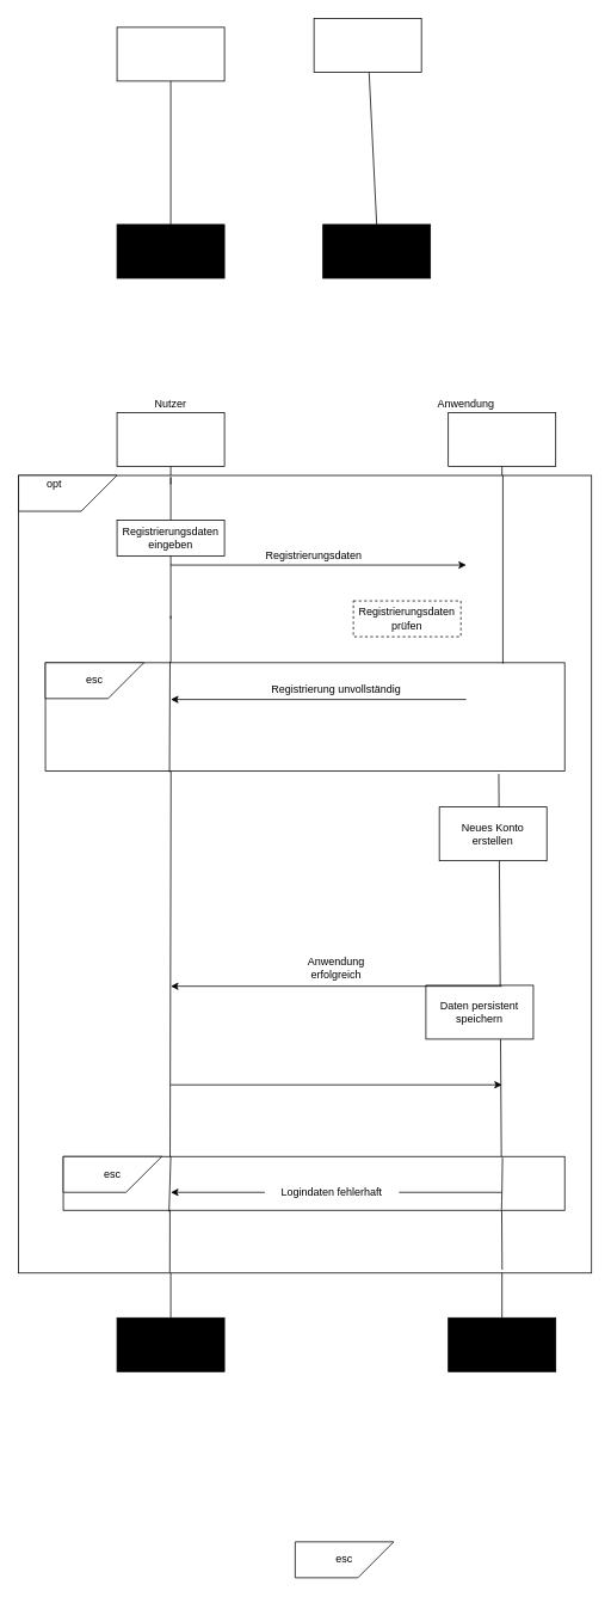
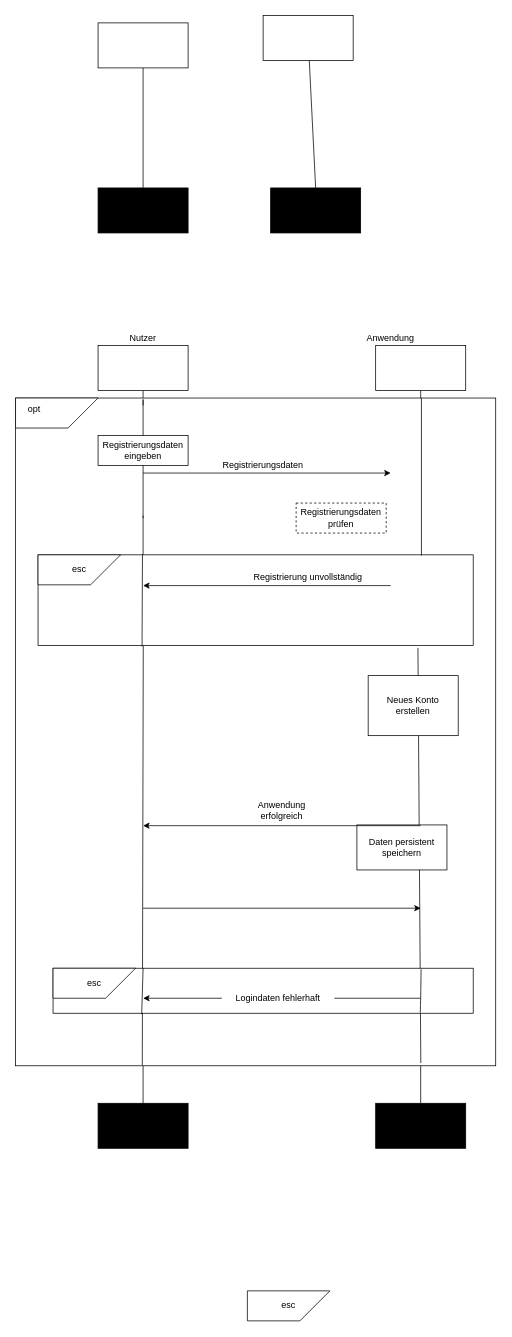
  <mxCell id="0" />
  <mxCell id="1" parent="0" />
  <mxCell id="2" value="" style="endArrow=none;html=1;entryX=0.5;entryY=1;entryDx=0;entryDy=0;exitX=0.5;exitY=0;exitDx=0;exitDy=0;" edge="1" parent="1" source="4" target="3"><mxGeometry width="50" height="50" relative="1" as="geometry"><mxPoint x="190" y="670" as="sourcePoint" /><mxPoint x="210" y="580" as="targetPoint" /></mxGeometry></mxCell>
  <mxCell id="3" value="" style="rounded=0;whiteSpace=wrap;html=1;" vertex="1" parent="1"><mxGeometry x="130" y="460" width="120" height="60" as="geometry" /></mxCell>
  <mxCell id="4" value="" style="rounded=0;whiteSpace=wrap;html=1;fillColor=#000000;" vertex="1" parent="1"><mxGeometry x="130" y="1470" width="120" height="60" as="geometry" /></mxCell>
  <mxCell id="5" value="" style="endArrow=none;html=1;entryX=0.5;entryY=1;entryDx=0;entryDy=0;exitX=0.5;exitY=0;exitDx=0;exitDy=0;" edge="1" parent="1" source="7" target="6"><mxGeometry width="50" height="50" relative="1" as="geometry"><mxPoint x="350" y="670" as="sourcePoint" /><mxPoint x="370" y="580" as="targetPoint" /></mxGeometry></mxCell>
  <mxCell id="6" value="" style="rounded=0;whiteSpace=wrap;html=1;" vertex="1" parent="1"><mxGeometry x="500" y="460" width="120" height="60" as="geometry" /></mxCell>
  <mxCell id="7" value="" style="rounded=0;whiteSpace=wrap;html=1;fillColor=#000000;" vertex="1" parent="1"><mxGeometry x="500" y="1470" width="120" height="60" as="geometry" /></mxCell>
  <mxCell id="8" value="" style="endArrow=none;html=1;entryX=0.5;entryY=1;entryDx=0;entryDy=0;exitX=0.5;exitY=0;exitDx=0;exitDy=0;" edge="1" parent="1" source="10" target="9"><mxGeometry width="50" height="50" relative="1" as="geometry"><mxPoint x="190" y="240" as="sourcePoint" /><mxPoint x="210" y="150" as="targetPoint" /></mxGeometry></mxCell>
  <mxCell id="9" value="" style="rounded=0;whiteSpace=wrap;html=1;" vertex="1" parent="1"><mxGeometry x="130" y="30" width="120" height="60" as="geometry" /></mxCell>
  <mxCell id="10" value="" style="rounded=0;whiteSpace=wrap;html=1;fillColor=#000000;" vertex="1" parent="1"><mxGeometry x="130" y="250" width="120" height="60" as="geometry" /></mxCell>
  <mxCell id="11" value="" style="endArrow=none;html=1;exitX=0.5;exitY=0;exitDx=0;exitDy=0;" edge="1" parent="1" source="13" target="12"><mxGeometry width="50" height="50" relative="1" as="geometry"><mxPoint x="410" y="230" as="sourcePoint" /><mxPoint x="430" y="140" as="targetPoint" /></mxGeometry></mxCell>
  <mxCell id="12" value="" style="rounded=0;whiteSpace=wrap;html=1;" vertex="1" parent="1"><mxGeometry x="350" y="20" width="120" height="60" as="geometry" /></mxCell>
  <mxCell id="13" value="" style="rounded=0;whiteSpace=wrap;html=1;fillColor=#000000;" vertex="1" parent="1"><mxGeometry x="360" y="250" width="120" height="60" as="geometry" /></mxCell>
  <mxCell id="14" value="Nutzer&lt;span style=&quot;color: rgba(0 , 0 , 0 , 0) ; font-family: monospace ; font-size: 0px&quot;&gt;%3CmxGraphModel%3E%3Croot%3E%3CmxCell%20id%3D%220%22%2F%3E%3CmxCell%20id%3D%221%22%20parent%3D%220%22%2F%3E%3CmxCell%20id%3D%222%22%20value%3D%22%22%20style%3D%22endArrow%3Dnone%3Bhtml%3D1%3BentryX%3D0.5%3BentryY%3D1%3BentryDx%3D0%3BentryDy%3D0%3BexitX%3D0.5%3BexitY%3D0%3BexitDx%3D0%3BexitDy%3D0%3B%22%20edge%3D%221%22%20source%3D%224%22%20target%3D%223%22%20parent%3D%221%22%3E%3CmxGeometry%20width%3D%2250%22%20height%3D%2250%22%20relative%3D%221%22%20as%3D%22geometry%22%3E%3CmxPoint%20x%3D%22170%22%20y%3D%22430%22%20as%3D%22sourcePoint%22%2F%3E%3CmxPoint%20x%3D%22190%22%20y%3D%22340%22%20as%3D%22targetPoint%22%2F%3E%3C%2FmxGeometry%3E%3C%2FmxCell%3E%3CmxCell%20id%3D%223%22%20value%3D%22%22%20style%3D%22rounded%3D0%3BwhiteSpace%3Dwrap%3Bhtml%3D1%3B%22%20vertex%3D%221%22%20parent%3D%221%22%3E%3CmxGeometry%20x%3D%22110%22%20y%3D%22220%22%20width%3D%22120%22%20height%3D%2260%22%20as%3D%22geometry%22%2F%3E%3C%2FmxCell%3E%3CmxCell%20id%3D%224%22%20value%3D%22%22%20style%3D%22rounded%3D0%3BwhiteSpace%3Dwrap%3Bhtml%3D1%3BfillColor%3D%23000000%3B%22%20vertex%3D%221%22%20parent%3D%221%22%3E%3CmxGeometry%20x%3D%22110%22%20y%3D%22440%22%20width%3D%22120%22%20height%3D%2260%22%20as%3D%22geometry%22%2F%3E%3C%2FmxCell%3E%3C%2Froot%3E%3C%2FmxGraphModel%3E&lt;/span&gt;" style="text;html=1;strokeColor=none;fillColor=none;align=center;verticalAlign=middle;whiteSpace=wrap;rounded=0;" vertex="1" parent="1"><mxGeometry x="170" y="440" width="40" height="20" as="geometry" /></mxCell>
  <mxCell id="15" value="Anwendung" style="text;html=1;strokeColor=none;fillColor=none;align=center;verticalAlign=middle;whiteSpace=wrap;rounded=0;" vertex="1" parent="1"><mxGeometry x="500" y="440" width="40" height="20" as="geometry" /></mxCell>
  <mxCell id="16" value="" style="rounded=0;whiteSpace=wrap;html=1;" vertex="1" parent="1"><mxGeometry x="20" y="530" width="640" height="890" as="geometry" /></mxCell>
  <mxCell id="17" value="" style="shape=card;whiteSpace=wrap;html=1;direction=west;size=60;" vertex="1" parent="1"><mxGeometry x="20" y="530" width="110" height="40" as="geometry" /></mxCell>
- <mxCell id="18" value="opt" style="text;html=1;strokeColor=none;fillColor=none;align=center;verticalAlign=middle;whiteSpace=wrap;rounded=0;" vertex="1" parent="1"><mxGeometry x="40" y="530" width="40" height="20" as="geometry" /></mxCell>
+ <mxCell id="18" value="opt" style="text;html=1;strokeColor=none;fillColor=none;align=center;verticalAlign=middle;whiteSpace=wrap;rounded=0;" vertex="1" parent="1"><mxGeometry x="25" y="535" width="40" height="20" as="geometry" /></mxCell>
  <mxCell id="19" value="" style="endArrow=none;html=1;startArrow=none;" edge="1" parent="1" source="20"><mxGeometry width="50" height="50" relative="1" as="geometry"><mxPoint x="190" y="720" as="sourcePoint" /><mxPoint x="190" y="540" as="targetPoint" /><Array as="points"><mxPoint x="190" y="540" /><mxPoint x="190" y="530" /></Array></mxGeometry></mxCell>
  <mxCell id="20" value="Registrierungsdaten eingeben" style="rounded=0;whiteSpace=wrap;html=1;" vertex="1" parent="1"><mxGeometry x="130" y="580" width="120" height="40" as="geometry" /></mxCell>
  <mxCell id="21" value="" style="endArrow=classic;html=1;" edge="1" parent="1"><mxGeometry width="50" height="50" relative="1" as="geometry"><mxPoint x="190" y="630" as="sourcePoint" /><mxPoint x="520" y="630" as="targetPoint" /></mxGeometry></mxCell>
  <mxCell id="22" value="Registrierungsdaten prüfen" style="rounded=0;whiteSpace=wrap;html=1;dashed=1;" vertex="1" parent="1"><mxGeometry x="394" y="670" width="120" height="40" as="geometry" /></mxCell>
  <mxCell id="23" value="" style="endArrow=none;html=1;" edge="1" parent="1"><mxGeometry width="50" height="50" relative="1" as="geometry"><mxPoint x="190" y="690" as="sourcePoint" /><mxPoint x="190" y="620" as="targetPoint" /></mxGeometry></mxCell>
  <mxCell id="24" value="Registrierungsdaten" style="text;html=1;strokeColor=none;fillColor=none;align=center;verticalAlign=middle;whiteSpace=wrap;rounded=0;" vertex="1" parent="1"><mxGeometry x="330" y="610" width="40" height="20" as="geometry" /></mxCell>
  <mxCell id="25" value="alt" style="text;html=1;strokeColor=none;fillColor=none;align=center;verticalAlign=middle;whiteSpace=wrap;rounded=0;" vertex="1" parent="1"><mxGeometry x="70" y="820" width="40" height="20" as="geometry" /></mxCell>
  <mxCell id="26" value="" style="endArrow=none;html=1;entryX=0.2;entryY=-0.008;entryDx=0;entryDy=0;entryPerimeter=0;" edge="1" parent="1"><mxGeometry width="50" height="50" relative="1" as="geometry"><mxPoint x="190" y="760" as="sourcePoint" /><mxPoint x="190" y="686.72" as="targetPoint" /></mxGeometry></mxCell>
  <mxCell id="27" value="" style="rounded=0;whiteSpace=wrap;html=1;" vertex="1" parent="1"><mxGeometry x="50" y="739" width="580" height="121" as="geometry" /></mxCell>
  <mxCell id="28" value="esc" style="shape=card;whiteSpace=wrap;html=1;direction=west;size=60;" vertex="1" parent="1"><mxGeometry x="50" y="739" width="110" height="40" as="geometry" /></mxCell>
  <mxCell id="29" value="" style="endArrow=none;html=1;entryX=0.239;entryY=1.008;entryDx=0;entryDy=0;entryPerimeter=0;exitX=0.24;exitY=-0.006;exitDx=0;exitDy=0;exitPerimeter=0;" edge="1" parent="1" source="27" target="27"><mxGeometry width="50" height="50" relative="1" as="geometry"><mxPoint x="189" y="730" as="sourcePoint" /><mxPoint x="280" y="780" as="targetPoint" /></mxGeometry></mxCell>
  <mxCell id="30" value="" style="endArrow=classic;html=1;" edge="1" parent="1"><mxGeometry width="50" height="50" relative="1" as="geometry"><mxPoint x="520" y="780" as="sourcePoint" /><mxPoint x="190" y="780" as="targetPoint" /></mxGeometry></mxCell>
- <mxCell id="31" value="Registrierung unvollständig" style="text;html=1;strokeColor=none;fillColor=none;align=center;verticalAlign=middle;whiteSpace=wrap;rounded=0;" vertex="1" parent="1"><mxGeometry x="290" y="759" width="170" height="20" as="geometry" /></mxCell>
+ <mxCell id="31" value="Registrierung unvollständig" style="text;html=1;strokeColor=none;fillColor=none;align=center;verticalAlign=middle;whiteSpace=wrap;rounded=0;" vertex="1" parent="1"><mxGeometry x="325" y="759" width="170" height="20" as="geometry" /></mxCell>
  <mxCell id="32" value="" style="endArrow=none;html=1;entryX=0.844;entryY=0.996;entryDx=0;entryDy=0;entryPerimeter=0;exitX=0.873;exitY=1.025;exitDx=0;exitDy=0;exitPerimeter=0;" edge="1" parent="1" source="27" target="16"><mxGeometry width="50" height="50" relative="1" as="geometry"><mxPoint x="500" y="1490" as="sourcePoint" /><mxPoint x="550" y="1440" as="targetPoint" /></mxGeometry></mxCell>
  <mxCell id="33" value="" style="endArrow=none;html=1;" edge="1" parent="1"><mxGeometry width="50" height="50" relative="1" as="geometry"><mxPoint x="561" y="740" as="sourcePoint" /><mxPoint x="561" y="530" as="targetPoint" /></mxGeometry></mxCell>
- <mxCell id="34" value="Neues Konto erstellen" style="rounded=0;whiteSpace=wrap;html=1;" vertex="1" parent="1"><mxGeometry x="490" y="900" width="120" height="60" as="geometry" /></mxCell>
+ <mxCell id="34" value="Neues Konto erstellen" style="rounded=0;whiteSpace=wrap;html=1;" vertex="1" parent="1"><mxGeometry x="490" y="900" width="120" height="80" as="geometry" /></mxCell>
  <mxCell id="35" value="Daten persistent speichern" style="rounded=0;whiteSpace=wrap;html=1;" vertex="1" parent="1"><mxGeometry x="475" y="1099" width="120" height="60" as="geometry" /></mxCell>
  <mxCell id="36" value="" style="endArrow=none;html=1;entryX=0.266;entryY=0.371;entryDx=0;entryDy=0;entryPerimeter=0;exitX=0.264;exitY=0.999;exitDx=0;exitDy=0;exitPerimeter=0;" edge="1" parent="1" source="16" target="16"><mxGeometry width="50" height="50" relative="1" as="geometry"><mxPoint x="150" y="1050" as="sourcePoint" /><mxPoint x="200" y="1000" as="targetPoint" /></mxGeometry></mxCell>
  <mxCell id="37" value="" style="endArrow=classic;html=1;" edge="1" parent="1"><mxGeometry width="50" height="50" relative="1" as="geometry"><mxPoint x="560" y="1100" as="sourcePoint" /><mxPoint x="190" y="1100" as="targetPoint" /></mxGeometry></mxCell>
  <mxCell id="38" value="Anwendung erfolgreich" style="text;html=1;strokeColor=none;fillColor=none;align=center;verticalAlign=middle;whiteSpace=wrap;rounded=0;" vertex="1" parent="1"><mxGeometry x="355" y="1070" width="40" height="20" as="geometry" /></mxCell>
  <mxCell id="39" value="" style="endArrow=classic;html=1;" edge="1" parent="1"><mxGeometry width="50" height="50" relative="1" as="geometry"><mxPoint x="190" y="1210" as="sourcePoint" /><mxPoint x="560" y="1210" as="targetPoint" /></mxGeometry></mxCell>
  <mxCell id="40" value="" style="rounded=0;whiteSpace=wrap;html=1;" vertex="1" parent="1"><mxGeometry x="70" y="1290" width="560" height="60" as="geometry" /></mxCell>
  <mxCell id="41" value="esc" style="shape=card;whiteSpace=wrap;html=1;direction=west;size=60;" vertex="1" parent="1"><mxGeometry x="70" y="1290" width="110" height="40" as="geometry" /></mxCell>
  <mxCell id="42" value="" style="endArrow=none;html=1;exitX=0.211;exitY=1.022;exitDx=0;exitDy=0;exitPerimeter=0;" edge="1" parent="1" source="40"><mxGeometry width="50" height="50" relative="1" as="geometry"><mxPoint x="170" y="1350" as="sourcePoint" /><mxPoint x="190" y="1290" as="targetPoint" /></mxGeometry></mxCell>
  <mxCell id="43" value="" style="endArrow=none;html=1;exitX=0.874;exitY=0.989;exitDx=0;exitDy=0;exitPerimeter=0;entryX=0.876;entryY=0.022;entryDx=0;entryDy=0;entryPerimeter=0;" edge="1" parent="1" source="40" target="40"><mxGeometry width="50" height="50" relative="1" as="geometry"><mxPoint x="198.16" y="1361.32" as="sourcePoint" /><mxPoint x="500" y="1320" as="targetPoint" /><Array as="points"><mxPoint x="560" y="1330" /></Array></mxGeometry></mxCell>
  <mxCell id="44" value="" style="endArrow=classic;html=1;startArrow=none;" edge="1" parent="1" source="45"><mxGeometry width="50" height="50" relative="1" as="geometry"><mxPoint x="560" y="1330" as="sourcePoint" /><mxPoint x="190" y="1330" as="targetPoint" /></mxGeometry></mxCell>
  <mxCell id="45" value="Logindaten fehlerhaft" style="text;html=1;strokeColor=none;fillColor=none;align=center;verticalAlign=middle;whiteSpace=wrap;rounded=0;" vertex="1" parent="1"><mxGeometry x="295" y="1320" width="150" height="20" as="geometry" /></mxCell>
  <mxCell id="46" value="" style="endArrow=none;html=1;" edge="1" parent="1" target="45"><mxGeometry width="50" height="50" relative="1" as="geometry"><mxPoint x="560" y="1330" as="sourcePoint" /><mxPoint x="190" y="1330" as="targetPoint" /></mxGeometry></mxCell>
  <mxCell id="47" value="esc" style="shape=card;whiteSpace=wrap;html=1;direction=west;size=60;" vertex="1" parent="1"><mxGeometry x="329" y="1720" width="110" height="40" as="geometry" /></mxCell>
